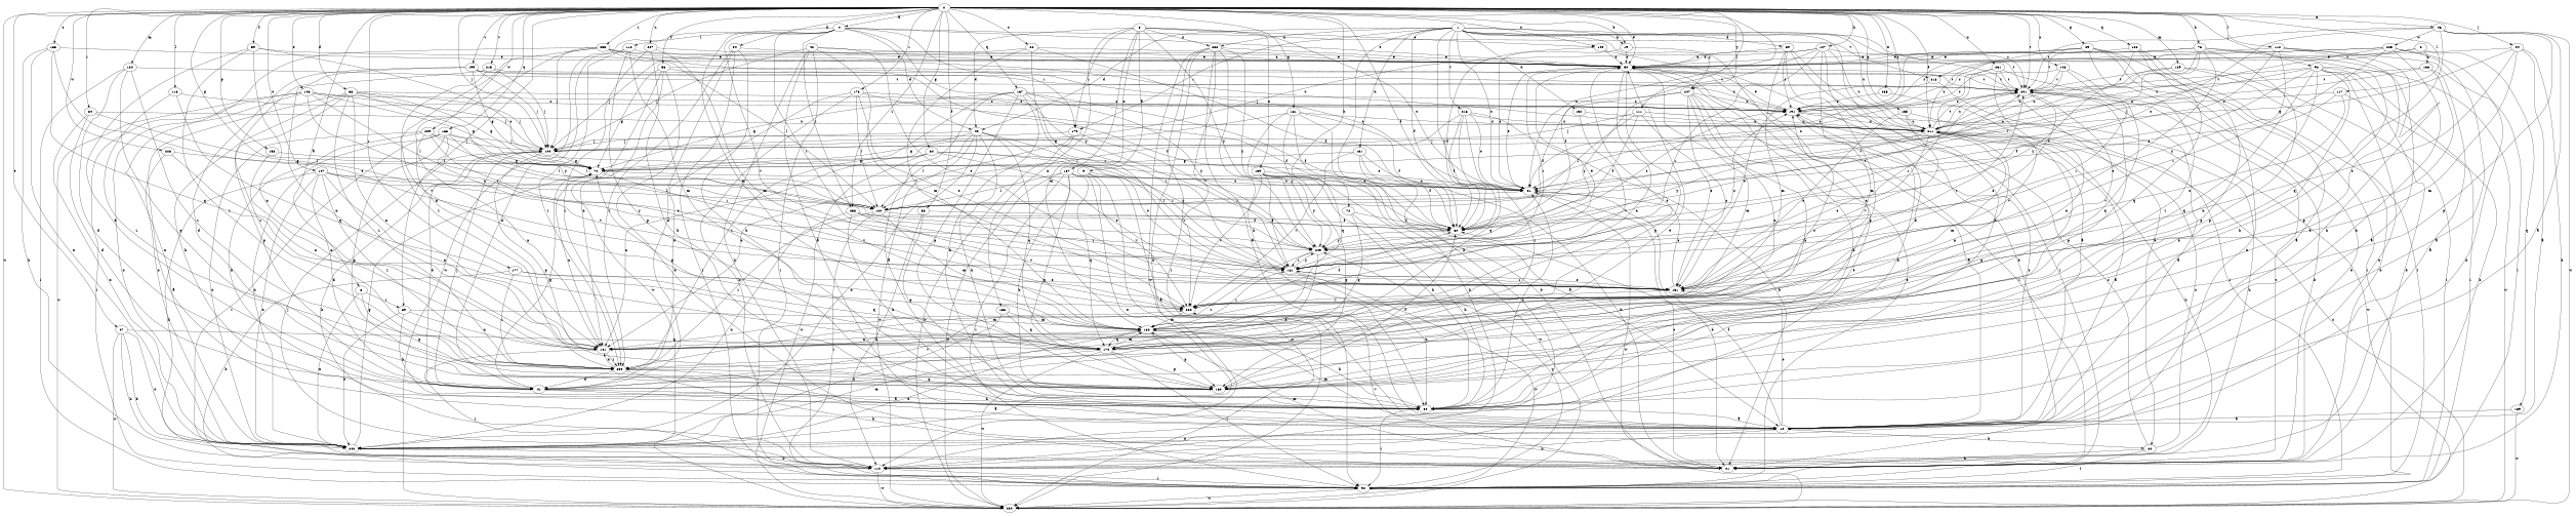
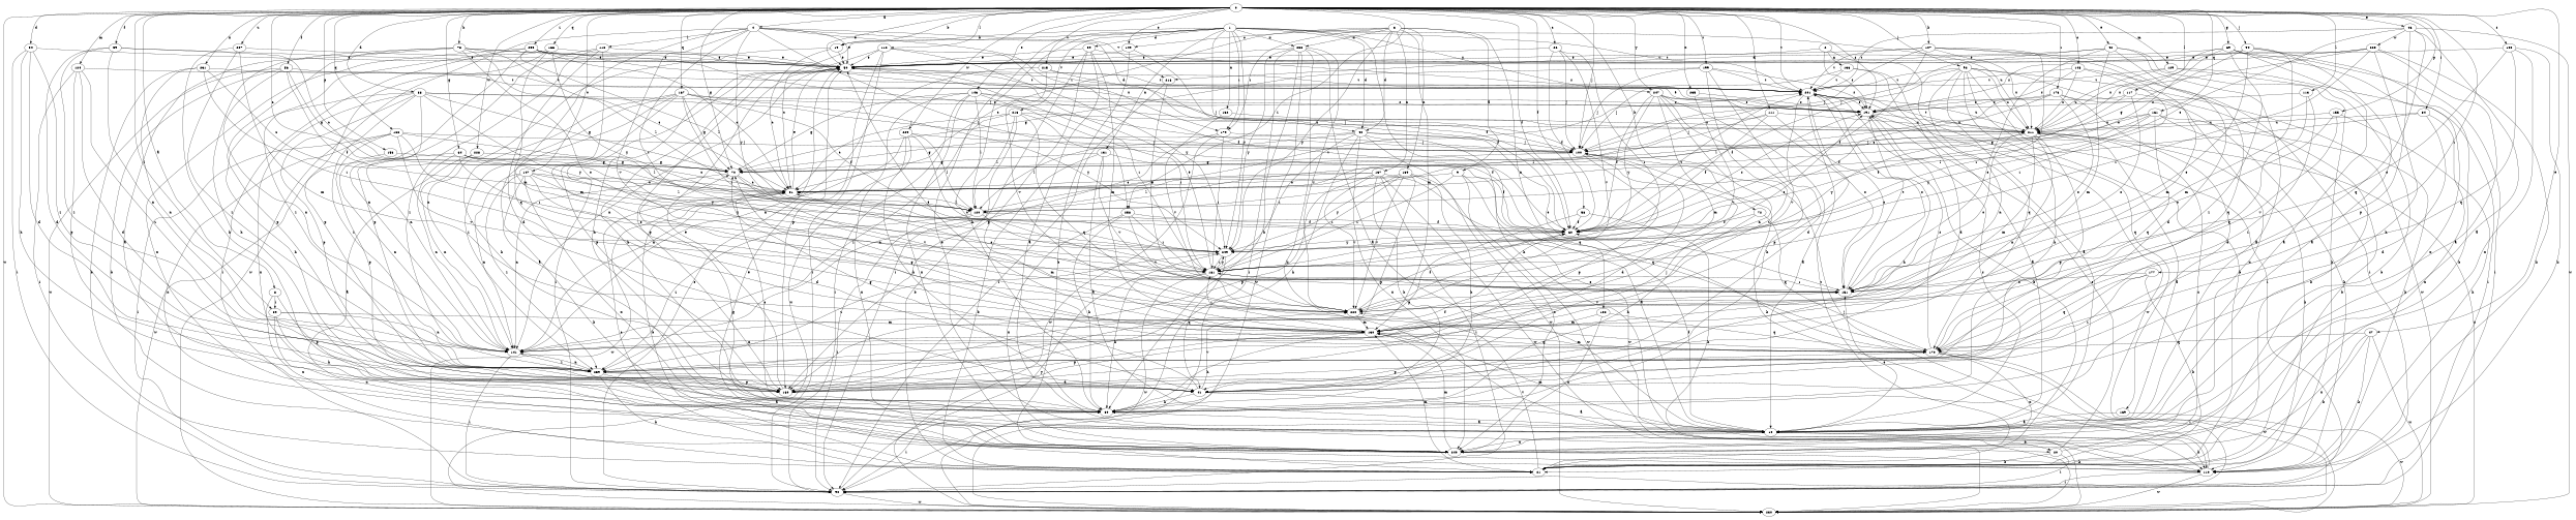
  strict digraph {
    0
    4
    8
    19
    26
    31
    34
    38
    42
    46
    47
    50
    56
    58
    59
    60
    64
    69
    70
    72
    78
    84
    89
    92
    94
    100
    107
    111
    112
    113
    117
    124
    129
    146
    147
    148
    149
    153
    155
    161
    166
    167
    168
    173
    177
    183
    191
    199
    201
    207
    215
    228
    229
    230
    231
    235
    247
    255
    258
    40
    179
    249
    218
    130
    118
    181
    220
    160
    240
    141
    21
    120
    80
    90
    41
    259
    110
    10
    151
    225
    170
    211
    1
    20
    39
    131
    132
    216
    238
    2
    136
    169
    3
    9
    137
    138
    139
    0 -> 4 [label=a]
    0 -> 8 [label=a]
    0 -> 19 [label=b]
    0 -> 26 [label=c]
    0 -> 31 [label=c]
    0 -> 34 [label=d]
    0 -> 38 [label=d]
-   0 -> 211 [label=e]
+   0 -> 42 [label=e]
    0 -> 46 [label=e]
    0 -> 47 [label=e]
    0 -> 50 [label=e]
    0 -> 56 [label=f]
    0 -> 58 [label=f]
    0 -> 59 [label=f]
    0 -> 60 [label=f]
    0 -> 64 [label=g]
    0 -> 69 [label=g]
    0 -> 70 [label=g]
    0 -> 72 [label=h]
    0 -> 78 [label=h]
    0 -> 84 [label=i]
    0 -> 89 [label=i]
    0 -> 92 [label=j]
    0 -> 94 [label=j]
    0 -> 100 [label=j]
    0 -> 107 [label=k]
    0 -> 111 [label=l]
    0 -> 112 [label=l]
    0 -> 113 [label=l]
    0 -> 117 [label=l]
    0 -> 124 [label=m]
    0 -> 129 [label=m]
    0 -> 146 [label=o]
    0 -> 147 [label=o]
    0 -> 148 [label=o]
    0 -> 149 [label=o]
    0 -> 153 [label=p]
    0 -> 155 [label=p]
    0 -> 161 [label=q]
    0 -> 166 [label=q]
    0 -> 167 [label=q]
    0 -> 168 [label=q]
    0 -> 173 [label=r]
    0 -> 177 [label=r]
    0 -> 183 [label=s]
    0 -> 191 [label=s]
    0 -> 199 [label=t]
    0 -> 201 [label=t]
    0 -> 207 [label=u]
    0 -> 215 [label=v]
    0 -> 228 [label=w]
    0 -> 229 [label=w]
    0 -> 230 [label=w]
    0 -> 231 [label=x]
    0 -> 235 [label=x]
    0 -> 247 [label=y]
    0 -> 255 [label=z]
    0 -> 258 [label=z]
    4 -> 50 [label=e]
    4 -> 230 [label=w]
    4 -> 258 [label=z]
    4 -> 40 [label=d]
    4 -> 179 [label=r]
    4 -> 249 [label=y]
    4 -> 218 [label=v]
    4 -> 130 [label=m]
    4 -> 118 [label=l]
    4 -> 181 [label=r]
    4 -> 220 [label=v]
    8 -> 89 [label=i]
    8 -> 160 [label=p]
    8 -> 240 [label=x]
    19 -> 31 [label=c]
    19 -> 50 [label=e]
    19 -> 141 [label=n]
    26 -> 50 [label=e]
    26 -> 60 [label=f]
    26 -> 100 [label=j]
    26 -> 181 [label=r]
    26 -> 220 [label=v]
    31 -> 50 [label=e]
    31 -> 230 [label=w]
    31 -> 21 [label=b]
    31 -> 120 [label=l]
    34 -> 50 [label=e]
    34 -> 80 [label=h]
    34 -> 90 [label=i]
    34 -> 41 [label=d]
    34 -> 259 [label=z]
    38 -> 70 [label=g]
    38 -> 100 [label=j]
    38 -> 191 [label=s]
    38 -> 249 [label=y]
    38 -> 160 [label=p]
    38 -> 240 [label=x]
    38 -> 141 [label=n]
    38 -> 80 [label=h]
    38 -> 259 [label=z]
    42 -> 50 [label=e]
    42 -> 100 [label=j]
    42 -> 130 [label=m]
    42 -> 90 [label=i]
    42 -> 110 [label=k]
    42 -> 10 [label=a]
    42 -> 151 [label=o]
    46 -> 31 [label=c]
    46 -> 201 [label=t]
    46 -> 230 [label=w]
    46 -> 160 [label=p]
    46 -> 10 [label=a]
    46 -> 225 [label=w]
    46 -> 170 [label=q]
    47 -> 230 [label=w]
    47 -> 240 [label=x]
    47 -> 21 [label=b]
    47 -> 110 [label=k]
    47 -> 170 [label=q]
    50 -> 201 [label=t]
    50 -> 181 [label=r]
    50 -> 160 [label=p]
    50 -> 141 [label=n]
    50 -> 80 [label=h]
    50 -> 90 [label=i]
    56 -> 60 [label=f]
    56 -> 70 [label=g]
    56 -> 201 [label=t]
    56 -> 230 [label=w]
    56 -> 141 [label=n]
    56 -> 21 [label=b]
    58 -> 60 [label=f]
    58 -> 160 [label=p]
    58 -> 110 [label=k]
    59 -> 31 [label=c]
    59 -> 50 [label=e]
    59 -> 141 [label=n]
    59 -> 41 [label=d]
    59 -> 259 [label=z]
    60 -> 191 [label=s]
    60 -> 201 [label=t]
    60 -> 249 [label=y]
    64 -> 31 [label=c]
    64 -> 70 [label=g]
    64 -> 230 [label=w]
    64 -> 249 [label=y]
    64 -> 141 [label=n]
    64 -> 151 [label=o]
    69 -> 31 [label=c]
    69 -> 50 [label=e]
    69 -> 240 [label=x]
    69 -> 90 [label=i]
    69 -> 259 [label=z]
    69 -> 10 [label=a]
    69 -> 211 [label=u]
    70 -> 31 [label=c]
    70 -> 220 [label=v]
    70 -> 141 [label=n]
    72 -> 60 [label=f]
    72 -> 80 [label=h]
    72 -> 170 [label=q]
    78 -> 31 [label=c]
    78 -> 50 [label=e]
    78 -> 201 [label=t]
    78 -> 160 [label=p]
    78 -> 120 [label=l]
    78 -> 80 [label=h]
    78 -> 10 [label=a]
    78 -> 151 [label=o]
    84 -> 240 [label=x]
    84 -> 120 [label=l]
    84 -> 41 [label=d]
    84 -> 211 [label=u]
    89 -> 130 [label=m]
    89 -> 240 [label=x]
    89 -> 141 [label=n]
    89 -> 80 [label=h]
    92 -> 60 [label=f]
    92 -> 201 [label=t]
    92 -> 230 [label=w]
    92 -> 240 [label=x]
    92 -> 141 [label=n]
    92 -> 21 [label=b]
    92 -> 80 [label=h]
    92 -> 90 [label=i]
    92 -> 170 [label=q]
    92 -> 211 [label=u]
    94 -> 50 [label=e]
    94 -> 70 [label=g]
    94 -> 130 [label=m]
    94 -> 21 [label=b]
    94 -> 10 [label=a]
    94 -> 151 [label=o]
    100 -> 70 [label=g]
    100 -> 160 [label=p]
    100 -> 41 [label=d]
    100 -> 110 [label=k]
    107 -> 50 [label=e]
    107 -> 60 [label=f]
    107 -> 100 [label=j]
    107 -> 201 [label=t]
    107 -> 130 [label=m]
    107 -> 181 [label=r]
    107 -> 41 [label=d]
    107 -> 211 [label=u]
    111 -> 60 [label=f]
    111 -> 100 [label=j]
    111 -> 120 [label=l]
    111 -> 151 [label=o]
    111 -> 211 [label=u]
    112 -> 50 [label=e]
    112 -> 60 [label=f]
    112 -> 249 [label=y]
    112 -> 160 [label=p]
    112 -> 80 [label=h]
    112 -> 90 [label=i]
    113 -> 191 [label=s]
    113 -> 259 [label=z]
    113 -> 170 [label=q]
    117 -> 31 [label=c]
    117 -> 191 [label=s]
    117 -> 21 [label=b]
    117 -> 151 [label=o]
    124 -> 201 [label=t]
    124 -> 160 [label=p]
    124 -> 90 [label=i]
    124 -> 41 [label=d]
    124 -> 259 [label=z]
    129 -> 201 [label=t]
    129 -> 21 [label=b]
    129 -> 90 [label=i]
    129 -> 211 [label=u]
    146 -> 70 [label=g]
    146 -> 100 [label=j]
    146 -> 191 [label=s]
    146 -> 230 [label=w]
    146 -> 181 [label=r]
    146 -> 240 [label=x]
    146 -> 120 [label=l]
    146 -> 90 [label=i]
    147 -> 31 [label=c]
    147 -> 249 [label=y]
    147 -> 240 [label=x]
    147 -> 141 [label=n]
    147 -> 120 [label=l]
    147 -> 41 [label=d]
    147 -> 259 [label=z]
    147 -> 110 [label=k]
    148 -> 191 [label=s]
    148 -> 201 [label=t]
    148 -> 181 [label=r]
    148 -> 170 [label=q]
    148 -> 211 [label=u]
    149 -> 50 [label=e]
    149 -> 60 [label=f]
    149 -> 21 [label=b]
    153 -> 70 [label=g]
    153 -> 141 [label=n]
    155 -> 220 [label=v]
    155 -> 110 [label=k]
    155 -> 151 [label=o]
    155 -> 211 [label=u]
    161 -> 60 [label=f]
    161 -> 70 [label=g]
    161 -> 249 [label=y]
    161 -> 21 [label=b]
    161 -> 110 [label=k]
    161 -> 170 [label=q]
    161 -> 211 [label=u]
    166 -> 50 [label=e]
    166 -> 249 [label=y]
    166 -> 160 [label=p]
    166 -> 90 [label=i]
    166 -> 170 [label=q]
    167 -> 60 [label=f]
    167 -> 70 [label=g]
    167 -> 191 [label=s]
    167 -> 249 [label=y]
    167 -> 181 [label=r]
    167 -> 160 [label=p]
    167 -> 80 [label=h]
    167 -> 259 [label=z]
    167 -> 10 [label=a]
    168 -> 100 [label=j]
    168 -> 181 [label=r]
    168 -> 220 [label=v]
    168 -> 160 [label=p]
    168 -> 240 [label=x]
    168 -> 120 [label=l]
    168 -> 90 [label=i]
    173 -> 60 [label=f]
    173 -> 191 [label=s]
    173 -> 120 [label=l]
    173 -> 41 [label=d]
    173 -> 110 [label=k]
    173 -> 151 [label=o]
    177 -> 21 [label=b]
    177 -> 259 [label=z]
    177 -> 151 [label=o]
    177 -> 170 [label=q]
    183 -> 50 [label=e]
    183 -> 240 [label=x]
    183 -> 110 [label=k]
    183 -> 151 [label=o]
    183 -> 170 [label=q]
    191 -> 50 [label=e]
    191 -> 230 [label=w]
    191 -> 80 [label=h]
    191 -> 211 [label=u]
    199 -> 70 [label=g]
    199 -> 100 [label=j]
    199 -> 191 [label=s]
    199 -> 201 [label=t]
    199 -> 41 [label=d]
    199 -> 259 [label=z]
    201 -> 191 [label=s]
    201 -> 220 [label=v]
    201 -> 160 [label=p]
    201 -> 21 [label=b]
    201 -> 10 [label=a]
    201 -> 151 [label=o]
    201 -> 211 [label=u]
    207 -> 50 [label=e]
    207 -> 130 [label=m]
    207 -> 80 [label=h]
    207 -> 259 [label=z]
    215 -> 100 [label=j]
    215 -> 201 [label=t]
    215 -> 220 [label=v]
    215 -> 141 [label=n]
    228 -> 70 [label=g]
    228 -> 141 [label=n]
    228 -> 10 [label=a]
    229 -> 100 [label=j]
    229 -> 240 [label=x]
    229 -> 141 [label=n]
    229 -> 120 [label=l]
    229 -> 80 [label=h]
    229 -> 151 [label=o]
    230 -> 211 [label=u]
    231 -> 31 [label=c]
    231 -> 201 [label=t]
    231 -> 181 [label=r]
    231 -> 141 [label=n]
    231 -> 21 [label=b]
    235 -> 191 [label=s]
    235 -> 220 [label=v]
    247 -> 60 [label=f]
    247 -> 191 [label=s]
    247 -> 249 [label=y]
    247 -> 130 [label=m]
    247 -> 141 [label=n]
    247 -> 80 [label=h]
    247 -> 10 [label=a]
    247 -> 151 [label=o]
    255 -> 31 [label=c]
    255 -> 50 [label=e]
    255 -> 100 [label=j]
    255 -> 240 [label=x]
    255 -> 141 [label=n]
    255 -> 120 [label=l]
    255 -> 259 [label=z]
    255 -> 211 [label=u]
    258 -> 60 [label=f]
    258 -> 181 [label=r]
    258 -> 220 [label=v]
    258 -> 240 [label=x]
    258 -> 80 [label=h]
    40 -> 70 [label=g]
    40 -> 100 [label=j]
    40 -> 230 [label=w]
    40 -> 181 [label=r]
    40 -> 240 [label=x]
    40 -> 120 [label=l]
    40 -> 80 [label=h]
    40 -> 151 [label=o]
    40 -> 170 [label=q]
    179 -> 100 [label=j]
    179 -> 230 [label=w]
    179 -> 181 [label=r]
    179 -> 141 [label=n]
    249 -> 181 [label=r]
-   249 -> 41 [label=d]
+   249 -> 41 [label=q]
    249 -> 259 [label=z]
    218 -> 90 [label=i]
    218 -> 151 [label=o]
    130 -> 50 [label=e]
    130 -> 181 [label=r]
    130 -> 160 [label=p]
    130 -> 141 [label=n]
    130 -> 80 [label=h]
    130 -> 170 [label=q]
    118 -> 50 [label=e]
    118 -> 130 [label=m]
    118 -> 160 [label=p]
    118 -> 41 [label=d]
    118 -> 259 [label=z]
    181 -> 50 [label=e]
    181 -> 191 [label=s]
    181 -> 230 [label=w]
    181 -> 249 [label=y]
    181 -> 80 [label=h]
    181 -> 151 [label=o]
    220 -> 60 [label=f]
    220 -> 130 [label=m]
    160 -> 50 [label=e]
    160 -> 60 [label=f]
    240 -> 70 [label=g]
    240 -> 130 [label=m]
    240 -> 110 [label=k]
    141 -> 90 [label=i]
    141 -> 259 [label=z]
    21 -> 31 [label=c]
    21 -> 201 [label=t]
    21 -> 130 [label=m]
    21 -> 220 [label=v]
    120 -> 60 [label=f]
    120 -> 201 [label=t]
    120 -> 130 [label=m]
    120 -> 90 [label=i]
    120 -> 259 [label=z]
    80 -> 31 [label=c]
    80 -> 90 [label=i]
    80 -> 10 [label=a]
    90 -> 50 [label=e]
    90 -> 230 [label=w]
    90 -> 249 [label=y]
    41 -> 70 [label=g]
    41 -> 100 [label=j]
    41 -> 220 [label=v]
    41 -> 80 [label=h]
    41 -> 10 [label=a]
    259 -> 160 [label=p]
    259 -> 141 [label=n]
    259 -> 21 [label=b]
    259 -> 41 [label=d]
    259 -> 10 [label=a]
    110 -> 50 [label=e]
    110 -> 100 [label=j]
    110 -> 230 [label=w]
    110 -> 90 [label=i]
    10 -> 60 [label=f]
    10 -> 191 [label=s]
    10 -> 130 [label=m]
    10 -> 240 [label=x]
    10 -> 110 [label=k]
    10 -> 151 [label=o]
    10 -> 20 [label=b]
    151 -> 31 [label=c]
    151 -> 201 [label=t]
    151 -> 181 [label=r]
    151 -> 220 [label=v]
    225 -> 50 [label=e]
    225 -> 191 [label=s]
    225 -> 181 [label=r]
    225 -> 80 [label=h]
    225 -> 110 [label=k]
    225 -> 10 [label=a]
    225 -> 211 [label=u]
    170 -> 70 [label=g]
    170 -> 191 [label=s]
    170 -> 230 [label=w]
    170 -> 130 [label=m]
    170 -> 160 [label=p]
    170 -> 240 [label=x]
    170 -> 90 [label=i]
    211 -> 100 [label=j]
    211 -> 201 [label=t]
    211 -> 249 [label=y]
    211 -> 130 [label=m]
    211 -> 160 [label=p]
    211 -> 141 [label=n]
    211 -> 110 [label=k]
    211 -> 10 [label=a]
    211 -> 151 [label=o]
    1 -> 19 [label=b]
    1 -> 31 [label=c]
    1 -> 60 [label=f]
    1 -> 201 [label=t]
    1 -> 247 [label=y]
    1 -> 40 [label=d]
    1 -> 179 [label=r]
    1 -> 249 [label=y]
    1 -> 80 [label=h]
    1 -> 110 [label=k]
    1 -> 211 [label=u]
    1 -> 20 [label=b]
    1 -> 39 [label=d]
    1 -> 131 [label=n]
    1 -> 132 [label=n]
    1 -> 216 [label=v]
    1 -> 238 [label=x]
    20 -> 191 [label=s]
    20 -> 21 [label=b]
    20 -> 90 [label=i]
    20 -> 211 [label=u]
    39 -> 50 [label=e]
    39 -> 191 [label=s]
    39 -> 130 [label=m]
    39 -> 160 [label=p]
    39 -> 90 [label=i]
    39 -> 10 [label=a]
    131 -> 60 [label=f]
    131 -> 70 [label=g]
    131 -> 220 [label=v]
    131 -> 21 [label=b]
    131 -> 10 [label=a]
    132 -> 220 [label=v]
    132 -> 211 [label=u]
    216 -> 31 [label=c]
    216 -> 60 [label=f]
    216 -> 21 [label=b]
    216 -> 120 [label=l]
    216 -> 259 [label=z]
    216 -> 170 [label=q]
    216 -> 211 [label=u]
    238 -> 50 [label=e]
    238 -> 230 [label=w]
    238 -> 249 [label=y]
    238 -> 220 [label=v]
    238 -> 80 [label=h]
    238 -> 90 [label=i]
    238 -> 110 [label=k]
    238 -> 10 [label=a]
    2 -> 191 [label=s]
    2 -> 218 [label=v]
    2 -> 136 [label=n]
    2 -> 169 [label=q]
    136 -> 100 [label=j]
    136 -> 201 [label=t]
    136 -> 41 [label=d]
    136 -> 10 [label=a]
    169 -> 230 [label=w]
    169 -> 10 [label=a]
    3 -> 31 [label=c]
    3 -> 149 [label=o]
    3 -> 40 [label=d]
    3 -> 179 [label=r]
    3 -> 249 [label=y]
    3 -> 130 [label=m]
    3 -> 238 [label=x]
    3 -> 9 [label=a]
    3 -> 137 [label=n]
    3 -> 138 [label=n]
    3 -> 139 [label=n]
    9 -> 31 [label=c]
    9 -> 230 [label=w]
    9 -> 181 [label=r]
    9 -> 240 [label=x]
    9 -> 10 [label=a]
    137 -> 31 [label=c]
    137 -> 230 [label=w]
    137 -> 220 [label=v]
    137 -> 160 [label=p]
    137 -> 120 [label=l]
    137 -> 80 [label=h]
    137 -> 90 [label=i]
    137 -> 170 [label=q]
    138 -> 130 [label=m]
    138 -> 240 [label=x]
    138 -> 170 [label=q]
    139 -> 31 [label=c]
    139 -> 230 [label=w]
    139 -> 249 [label=y]
    139 -> 181 [label=r]
    139 -> 220 [label=v]
    139 -> 160 [label=p]
    139 -> 80 [label=h]
  }
